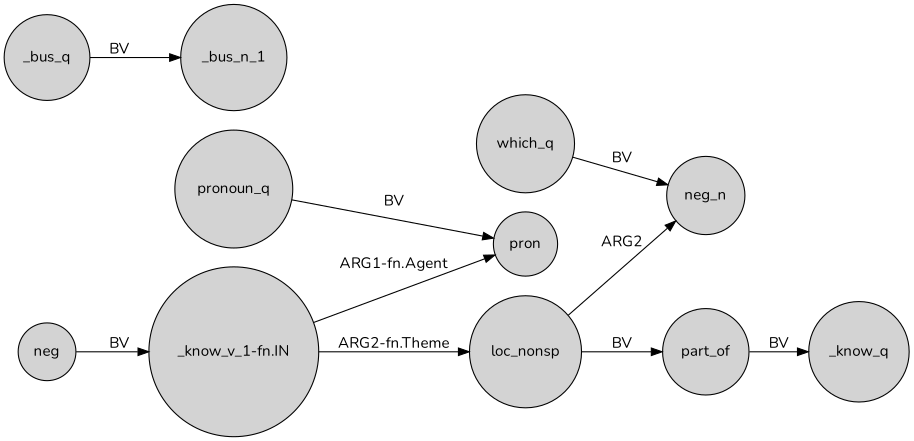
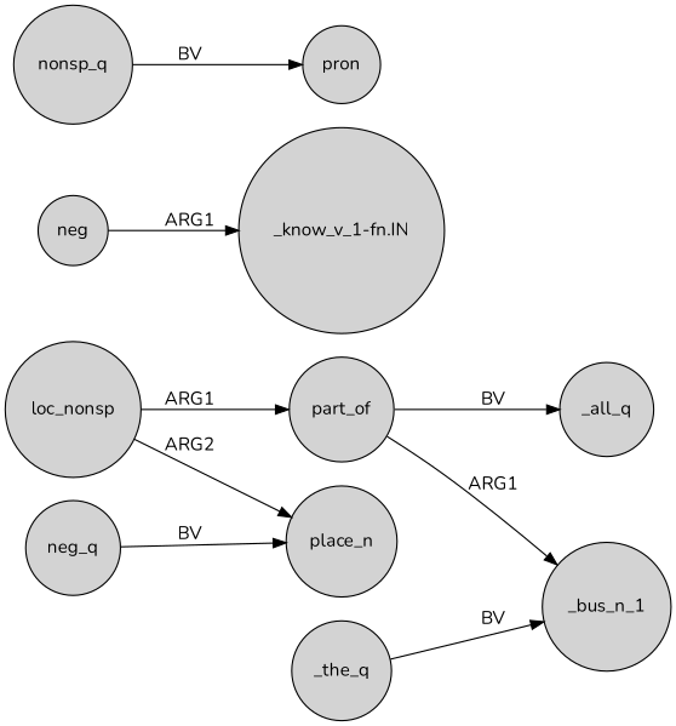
  digraph {
    fontname=Nunito
    rankdir=LR
    node [fontname=Nunito shape=circle style=filled]
    edge [fontname=Nunito]
    loc_nonsp
-   place_n [label=neg_n]
+   place_n
    part_of
    _bus_n_1
-   _all_q [label=_know_q]
+   _all_q
    "_know_v_1-fn.IN"
    pron
    neg
-   _the_q [label=_bus_q]
-   which_q
-   pronoun_q
+   _the_q
+   which_q [label=neg_q]
+   pronoun_q [label=nonsp_q]
    loc_nonsp -> place_n [label=ARG2]
-   loc_nonsp -> part_of [label=BV]
+   loc_nonsp -> part_of [label=ARG1]
+   part_of -> _bus_n_1 [label=ARG1]
    part_of -> _all_q [label=BV]
-   "_know_v_1-fn.IN" -> loc_nonsp [label="ARG2-fn.Theme"]
-   "_know_v_1-fn.IN" -> pron [label="ARG1-fn.Agent"]
-   neg -> "_know_v_1-fn.IN" [label=BV]
+   neg -> "_know_v_1-fn.IN" [label=ARG1]
    _the_q -> _bus_n_1 [label=BV]
    which_q -> place_n [label=BV]
    pronoun_q -> pron [label=BV]
  }
